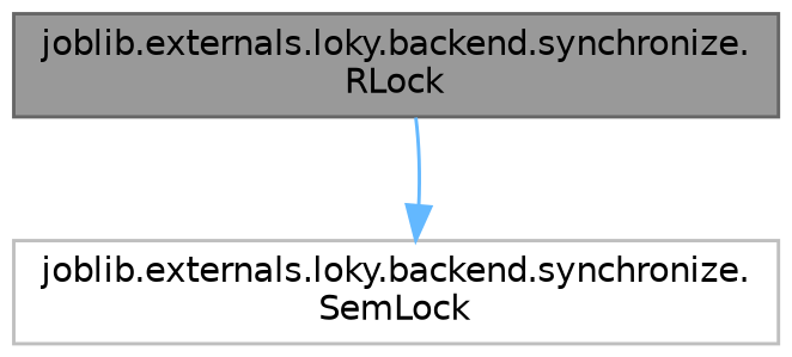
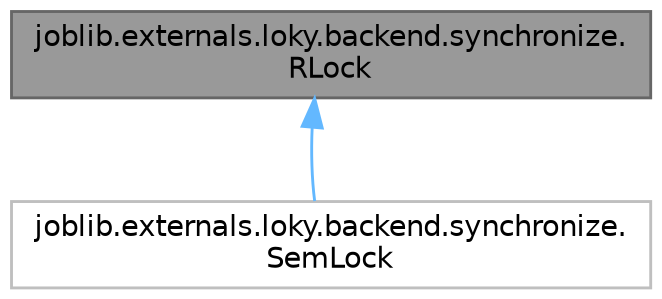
  digraph {
    node [fontname=Helvetica fontsize=10 shape=box style=filled]
    n1 [color=gray40 fillcolor=grey60 fontcolor=black height=0.2 label="joblib.externals.loky.backend.synchronize.\lRLock" width=0.4]
    n2 [color=grey75 fillcolor=white height=0.2 label="joblib.externals.loky.backend.synchronize.\lSemLock" width=0.4]
-   n2 -> n1 [color=steelblue1 dir=back fontname=Helvetica fontsize=10 labelfontname=Helvetica labelfontsize=10 style=solid]
+   n1 -> n2 [color=steelblue1 dir=back fontname=Helvetica fontsize=10 labelfontname=Helvetica labelfontsize=10 style=solid]
  }
